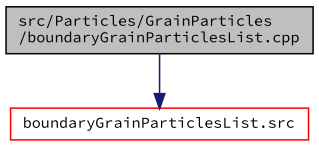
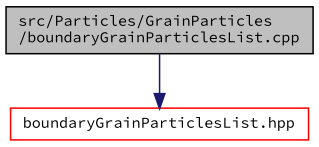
  digraph {
    fontname="Source Code Pro"
    node [fontname="Source Code Pro" fontsize=10 shape=record style=filled]
    n1 [color=black fillcolor=grey75 fontcolor=black height=0.2 label="src/Particles/GrainParticles\l/boundaryGrainParticlesList.cpp" width=0.4]
-   n2 [color=red fillcolor=white height=0.2 label="boundaryGrainParticlesList.src" width=0.4]
+   n2 [color=red fillcolor=white height=0.2 label="boundaryGrainParticlesList.hpp" width=0.4]
    n1 -> n2 [color=midnightblue fontname="Source Code Pro" fontsize=10 labelfontname=Helvetica labelfontsize=10 style=solid]
  }
